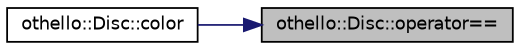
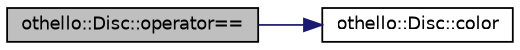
  digraph {
    rankdir=LR
    node [color=black fontname=Helvetica fontsize=10 shape=record style=filled]
    n1 [fillcolor=grey75 fontcolor=black height=0.2 label="othello::Disc::operator==" width=0.4]
    n2 [fillcolor=white height=0.2 label="othello::Disc::color" width=0.4]
-   n2 -> n1 [color=midnightblue fontname=Helvetica fontsize=10 labelfontname=Helvetica labelfontsize=10 style=solid]
+   n1 -> n2 [color=midnightblue fontname=Helvetica fontsize=10 labelfontname=Helvetica labelfontsize=10 style=solid]
  }
